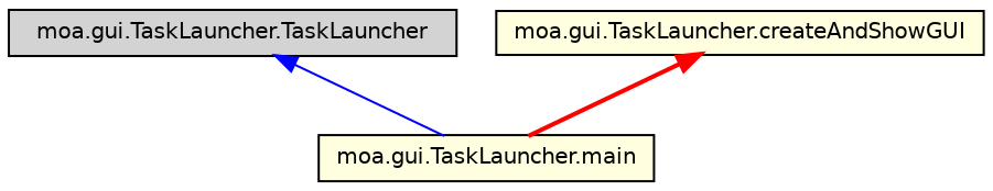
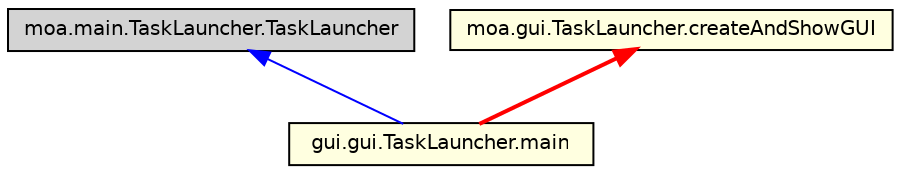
  digraph {
    rankdir=TB
    node [color=black fillcolor=lightyellow fontname=Helvetica fontsize=10 shape=record style=filled]
    edge [dir=back fontname=Helvetica fontsize=10 labelfontname=Helvetica labelfontsize=10]
-   n1 [fillcolor=lightgrey fontcolor=black height=0.2 label="moa.gui.TaskLauncher.TaskLauncher" width=0.4]
-   n2 [height=0.2 label="moa.gui.TaskLauncher.main" width=0.4]
+   n1 [fillcolor=lightgrey fontcolor=black height=0.2 label="moa.main.TaskLauncher.TaskLauncher" width=0.4]
+   n2 [height=0.2 label="gui.gui.TaskLauncher.main" width=0.4]
    n3 [height=0.2 label="moa.gui.TaskLauncher.createAndShowGUI" width=0.4]
    n1 -> n2 [color=blue style=solid]
    n3 -> n2 [color=red style=bold]
  }
